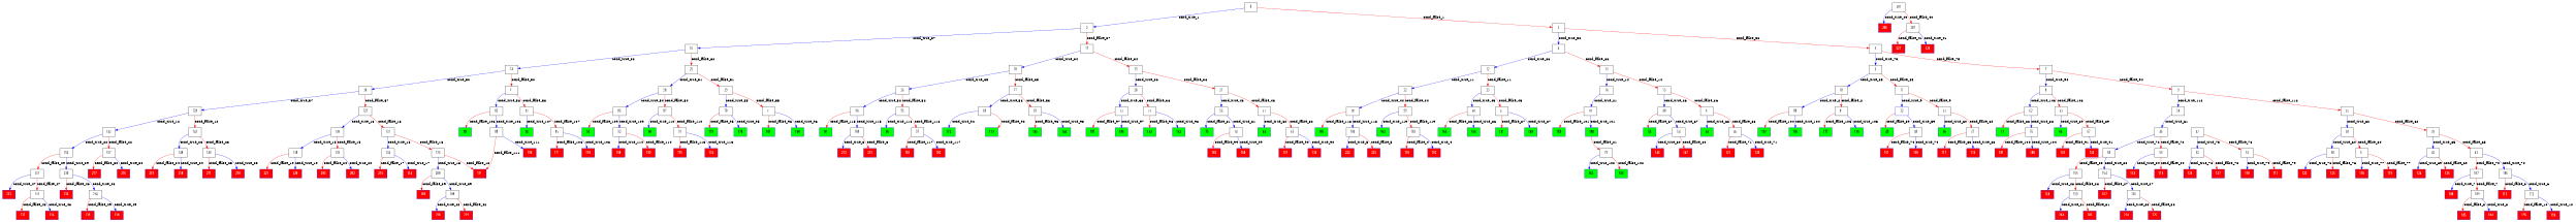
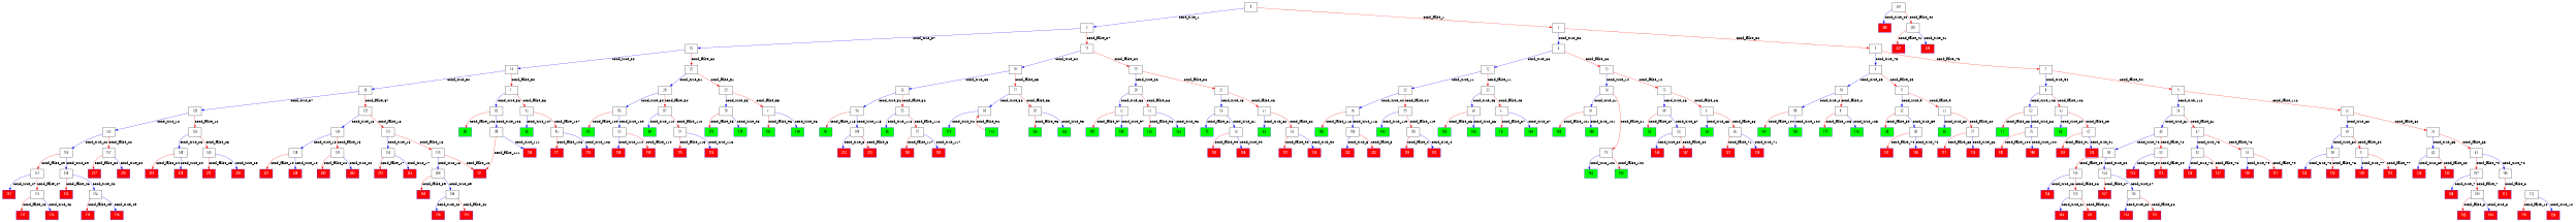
  digraph {
    node [color=blue fontname="Courier-Bold" shape=record style=filled]
    edge [color=blue]
    96 [fillcolor=green fontcolor=black height=.5]
    93 [fillcolor=green fontcolor=black height=.5]
    90 [fillcolor=green fontcolor=black height=.5]
    89 [fillcolor=green fontcolor=black height=.5]
    84 [fillcolor=green fontcolor=black height=.5]
    77 [fillcolor=green fontcolor=black height=.5]
    75 [fillcolor=green fontcolor=black height=.5]
    66 [fillcolor=green fontcolor=black height=.5]
    64 [fillcolor=green fontcolor=black height=.5]
    55 [fillcolor=green fontcolor=black height=.5]
    49 [fillcolor=green fontcolor=black height=.5]
    44 [fillcolor=green fontcolor=black height=.5]
    36 [fillcolor=green fontcolor=black height=.5]
    197 [fillcolor=green fontcolor=black height=.5]
    196 [fillcolor=green fontcolor=black height=.5]
    189 [fillcolor=green fontcolor=black height=.5]
    188 [fillcolor=green fontcolor=black height=.5]
    187 [fillcolor=green fontcolor=black height=.5]
    186 [fillcolor=green fontcolor=black height=.5]
    179 [fillcolor=green fontcolor=black height=.5]
    178 [fillcolor=green fontcolor=black height=.5]
    177 [fillcolor=green fontcolor=black height=.5]
    176 [fillcolor=green fontcolor=black height=.5]
    173 [fillcolor=green fontcolor=black height=.5]
    172 [fillcolor=green fontcolor=black height=.5]
    165 [fillcolor=green fontcolor=black height=.5]
    164 [fillcolor=green fontcolor=black height=.5]
    163 [fillcolor=green fontcolor=black height=.5]
    162 [fillcolor=green fontcolor=black height=.5]
    161 [fillcolor=green fontcolor=black height=.5]
    160 [fillcolor=green fontcolor=black height=.5]
    153 [fillcolor=green fontcolor=black height=.5]
    152 [fillcolor=green fontcolor=black height=.5]
    145 [fillcolor=green fontcolor=black height=.5]
    144 [fillcolor=green fontcolor=black height=.5]
    141 [fillcolor=green fontcolor=black height=.5]
    140 [fillcolor=green fontcolor=black height=.5]
    105 [fillcolor=green fontcolor=black height=.5]
    102 [fillcolor=green fontcolor=black height=.5]
    101 [fillcolor=green fontcolor=black height=.5]
    195 [fillcolor=red fontcolor=white height=.5]
    193 [fillcolor=red fontcolor=white height=.5]
    191 [fillcolor=red fontcolor=white height=.5]
    185 [fillcolor=red fontcolor=white height=.5]
    183 [fillcolor=red fontcolor=white height=.5]
    181 [fillcolor=red fontcolor=white height=.5]
    212 [fillcolor=red fontcolor=white height=.5]
    175 [fillcolor=red fontcolor=white height=.5]
    171 [fillcolor=red fontcolor=white height=.5]
    169 [fillcolor=red fontcolor=white height=.5]
    167 [fillcolor=red fontcolor=white height=.5]
    204 [fillcolor=red fontcolor=white height=.5]
    146 [fillcolor=red fontcolor=white height=.5]
    216 [fillcolor=red fontcolor=white height=.5]
    158 [fillcolor=red fontcolor=white height=.5]
    151 [fillcolor=red fontcolor=white height=.5]
    210 [fillcolor=red fontcolor=white height=.5]
    147 [fillcolor=red fontcolor=white height=.5]
    218 [fillcolor=red fontcolor=white height=.5]
    202 [fillcolor=red fontcolor=white height=.5]
    137 [fillcolor=red fontcolor=white height=.5]
    228 [fillcolor=red fontcolor=white height=.5]
    133 [fillcolor=red fontcolor=white height=.5]
    214 [fillcolor=red fontcolor=white height=.5]
    220 [fillcolor=red fontcolor=white height=.5]
    127 [fillcolor=red fontcolor=white height=.5]
    125 [fillcolor=red fontcolor=white height=.5]
    123 [fillcolor=red fontcolor=white height=.5]
    121 [fillcolor=red fontcolor=white height=.5]
    119 [fillcolor=red fontcolor=white height=.5]
    150 [fillcolor=red fontcolor=white height=.5]
    117 [fillcolor=red fontcolor=white height=.5]
    115 [fillcolor=red fontcolor=white height=.5]
    113 [fillcolor=red fontcolor=white height=.5]
    111 [fillcolor=red fontcolor=white height=.5]
    184 [fillcolor=red fontcolor=white height=.5]
    108 [fillcolor=red fontcolor=white height=.5]
    192 [fillcolor=red fontcolor=white height=.5]
    224 [fillcolor=red fontcolor=white height=.5]
    182 [fillcolor=red fontcolor=white height=.5]
    174 [fillcolor=red fontcolor=white height=.5]
    170 [fillcolor=red fontcolor=white height=.5]
    180 [fillcolor=red fontcolor=white height=.5]
    132 [fillcolor=red fontcolor=white height=.5]
    136 [fillcolor=red fontcolor=white height=.5]
    114 [fillcolor=red fontcolor=white height=.5]
    110 [fillcolor=red fontcolor=white height=.5]
    118 [fillcolor=red fontcolor=white height=.5]
    126 [fillcolor=red fontcolor=white height=.5]
    120 [fillcolor=red fontcolor=white height=.5]
    194 [fillcolor=red fontcolor=white height=.5]
    124 [fillcolor=red fontcolor=white height=.5]
    222 [fillcolor=red fontcolor=white height=.5]
    116 [fillcolor=red fontcolor=white height=.5]
    122 [fillcolor=red fontcolor=white height=.5]
    190 [fillcolor=red fontcolor=white height=.5]
    198 [fillcolor=red fontcolor=white height=.5]
    239 [fillcolor=red fontcolor=white height=.5]
    237 [fillcolor=red fontcolor=white height=.5]
    235 [fillcolor=red fontcolor=white height=.5]
    236 [fillcolor=red fontcolor=white height=.5]
    232 [fillcolor=red fontcolor=white height=.5]
    229 [fillcolor=red fontcolor=white height=.5]
    227 [fillcolor=red fontcolor=white height=.5]
    225 [fillcolor=red fontcolor=white height=.5]
    223 [fillcolor=red fontcolor=white height=.5]
    221 [fillcolor=red fontcolor=white height=.5]
    219 [fillcolor=red fontcolor=white height=.5]
    168 [fillcolor=red fontcolor=white height=.5]
    217 [fillcolor=red fontcolor=white height=.5]
    215 [fillcolor=red fontcolor=white height=.5]
    213 [fillcolor=red fontcolor=white height=.5]
    211 [fillcolor=red fontcolor=white height=.5]
    209 [fillcolor=red fontcolor=white height=.5]
    226 [fillcolor=red fontcolor=white height=.5]
    205 [fillcolor=red fontcolor=white height=.5]
    203 [fillcolor=red fontcolor=white height=.5]
    206 [fillcolor=red fontcolor=white height=.5]
    199 [fillcolor=red fontcolor=white height=.5]
    238 [fillcolor=red fontcolor=white height=.5]
    0 [color=black fontname=Courier height=.5 style=""]
    2 [color=black fontname=Courier height=.5 style=""]
    3 [color=black fontname=Courier height=.5 style=""]
    16 [color=black fontname=Courier height=.5 style=""]
    17 [color=black fontname=Courier height=.5 style=""]
    4 [color=black fontname=Courier height=.5 style=""]
    5 [color=black fontname=Courier height=.5 style=""]
    24 [color=black fontname=Courier height=.5 style=""]
    25 [color=black fontname=Courier height=.5 style=""]
    18 [color=black fontname=Courier height=.5 style=""]
    19 [color=black fontname=Courier height=.5 style=""]
    12 [color=black fontname=Courier height=.5 style=""]
    13 [color=black fontname=Courier height=.5 style=""]
    6 [color=black fontname=Courier height=.5 style=""]
    7 [color=black fontname=Courier height=.5 style=""]
    30 [color=black fontname=Courier height=.5 style=""]
    31 [color=black fontname=Courier height=.5 style=""]
    28 [color=black fontname=Courier height=.5 style=""]
    29 [color=black fontname=Courier height=.5 style=""]
    26 [color=black fontname=Courier height=.5 style=""]
    27 [color=black fontname=Courier height=.5 style=""]
    20 [color=black fontname=Courier height=.5 style=""]
    21 [color=black fontname=Courier height=.5 style=""]
    22 [color=black fontname=Courier height=.5 style=""]
    23 [color=black fontname=Courier height=.5 style=""]
    14 [color=black fontname=Courier height=.5 style=""]
    15 [color=black fontname=Courier height=.5 style=""]
    10 [color=black fontname=Courier height=.5 style=""]
    11 [color=black fontname=Courier height=.5 style=""]
    8 [color=black fontname=Courier height=.5 style=""]
    9 [color=black fontname=Courier height=.5 style=""]
    80 [color=black fontname=Courier height=.5 style=""]
    81 [color=black fontname=Courier height=.5 style=""]
    100 [color=black fontname=Courier height=.5 style=""]
    103 [color=black fontname=Courier height=.5 style=""]
    104 [color=black fontname=Courier height=.5 style=""]
    106 [color=black fontname=Courier height=.5 style=""]
    112 [color=black fontname=Courier height=.5 style=""]
    107 [color=black fontname=Courier height=.5 style=""]
    109 [color=black fontname=Courier height=.5 style=""]
-   32 [fontname=Courier height=.5 style=""]
+   32 [color=black fontname=Courier height=.5 style=""]
    33 [color=black fontname=Courier height=.5 style=""]
    48 [color=black fontname=Courier height=.5 style=""]
    37 [color=black fontname=Courier height=.5 style=""]
    98 [color=black fontname=Courier height=.5 style=""]
    99 [color=black fontname=Courier height=.5 style=""]
    60 [color=black fontname=Courier height=.5 style=""]
    61 [color=black fontname=Courier height=.5 style=""]
    128 [color=black fontname=Courier height=.5 style=""]
    142 [color=black fontname=Courier height=.5 style=""]
    143 [color=black fontname=Courier height=.5 style=""]
    156 [color=black fontname=Courier height=.5 style=""]
    157 [color=black fontname=Courier height=.5 style=""]
    148 [color=black fontname=Courier height=.5 style=""]
    149 [color=black fontname=Courier height=.5 style=""]
    230 [color=black fontname=Courier height=.5 style=""]
    231 [color=black fontname=Courier height=.5 style=""]
    234 [color=black fontname=Courier height=.5 style=""]
    233 [color=black fontname=Courier height=.5 style=""]
    129 [color=black fontname=Courier height=.5 style=""]
    130 [color=black fontname=Courier height=.5 style=""]
    131 [color=black fontname=Courier height=.5 style=""]
    138 [color=black fontname=Courier height=.5 style=""]
    139 [color=black fontname=Courier height=.5 style=""]
    134 [color=black fontname=Courier height=.5 style=""]
    135 [color=black fontname=Courier height=.5 style=""]
    200 [color=black fontname=Courier height=.5 style=""]
    208 [color=black fontname=Courier height=.5 style=""]
    201 [color=black fontname=Courier height=.5 style=""]
    207 [color=black fontname=Courier height=.5 style=""]
    78 [color=black fontname=Courier height=.5 style=""]
    79 [color=black fontname=Courier height=.5 style=""]
    40 [color=black fontname=Courier height=.5 style=""]
    41 [color=black fontname=Courier height=.5 style=""]
    54 [color=black fontname=Courier height=.5 style=""]
    45 [color=black fontname=Courier height=.5 style=""]
    154 [color=black fontname=Courier height=.5 style=""]
    166 [color=black fontname=Courier height=.5 style=""]
    155 [color=black fontname=Courier height=.5 style=""]
    159 [color=black fontname=Courier height=.5 style=""]
    82 [color=black fontname=Courier height=.5 style=""]
    83 [color=black fontname=Courier height=.5 style=""]
    86 [color=black fontname=Courier height=.5 style=""]
    87 [color=black fontname=Courier height=.5 style=""]
    70 [color=black fontname=Courier height=.5 style=""]
    71 [color=black fontname=Courier height=.5 style=""]
    88 [color=black fontname=Courier height=.5 style=""]
    85 [color=black fontname=Courier height=.5 style=""]
    92 [color=black fontname=Courier height=.5 style=""]
    91 [color=black fontname=Courier height=.5 style=""]
    94 [color=black fontname=Courier height=.5 style=""]
    95 [color=black fontname=Courier height=.5 style=""]
    68 [color=black fontname=Courier height=.5 style=""]
    69 [color=black fontname=Courier height=.5 style=""]
    72 [color=black fontname=Courier height=.5 style=""]
    73 [color=black fontname=Courier height=.5 style=""]
    56 [color=black fontname=Courier height=.5 style=""]
    57 [color=black fontname=Courier height=.5 style=""]
    97 [color=black fontname=Courier height=.5 style=""]
    74 [color=black fontname=Courier height=.5 style=""]
    65 [color=black fontname=Courier height=.5 style=""]
    62 [color=black fontname=Courier height=.5 style=""]
    63 [color=black fontname=Courier height=.5 style=""]
    34 [color=black fontname=Courier height=.5 style=""]
    35 [color=black fontname=Courier height=.5 style=""]
    46 [color=black fontname=Courier height=.5 style=""]
    47 [color=black fontname=Courier height=.5 style=""]
    58 [color=black fontname=Courier height=.5 style=""]
    59 [color=black fontname=Courier height=.5 style=""]
    52 [color=black fontname=Courier height=.5 style=""]
    53 [color=black fontname=Courier height=.5 style=""]
    38 [color=black fontname=Courier height=.5 style=""]
    39 [color=black fontname=Courier height=.5 style=""]
    50 [color=black fontname=Courier height=.5 style=""]
    51 [color=black fontname=Courier height=.5 style=""]
    42 [color=black fontname=Courier height=.5 style=""]
    43 [color=black fontname=Courier height=.5 style=""]
    76 [color=black fontname=Courier height=.5 style=""]
    67 [color=black fontname=Courier height=.5 style=""]
    0 -> 2 [label=cond_true_1]
    0 -> 3 [color=red label=cond_false_1]
    2 -> 16 [label=cond_true_37]
    2 -> 17 [color=red label=cond_false_37]
    3 -> 4 [label=cond_true_56]
    3 -> 5 [color=red label=cond_false_56]
    16 -> 24 [label=cond_true_32]
    16 -> 25 [color=red label=cond_false_32]
    17 -> 18 [label=cond_true_34]
    17 -> 19 [color=red label=cond_false_34]
    4 -> 12 [label=cond_true_66]
    4 -> 13 [color=red label=cond_false_66]
    5 -> 6 [label=cond_true_75]
    5 -> 7 [color=red label=cond_false_75]
    24 -> 30 [label=cond_true_50]
    24 -> 31 [color=red label=cond_false_50]
    25 -> 28 [label=cond_true_51]
    25 -> 29 [color=red label=cond_false_51]
    18 -> 26 [label=cond_true_35]
    18 -> 27 [color=red label=cond_false_35]
    19 -> 20 [label=cond_true_36]
    19 -> 21 [color=red label=cond_false_36]
    12 -> 22 [label=cond_true_11]
    12 -> 23 [color=red label=cond_false_11]
    13 -> 14 [label=cond_true_14]
    13 -> 15 [color=red label=cond_false_14]
    6 -> 10 [label=cond_true_85]
    6 -> 11 [color=red label=cond_false_85]
    7 -> 8 [label=cond_true_94]
    7 -> 9 [color=red label=cond_false_94]
    30 -> 128 [label=cond_true_57]
    30 -> 129 [color=red label=cond_false_57]
    31 -> 82 [label=cond_true_58]
    31 -> 83 [color=red label=cond_false_58]
    28 -> 86 [label=cond_true_54]
    28 -> 87 [color=red label=cond_false_54]
    29 -> 70 [label=cond_true_55]
    29 -> 71 [color=red label=cond_false_55]
    26 -> 94 [label=cond_true_52]
    26 -> 95 [color=red label=cond_false_52]
    27 -> 68 [label=cond_true_53]
    27 -> 69 [color=red label=cond_false_53]
    20 -> 72 [label=cond_true_38]
    20 -> 73 [color=red label=cond_false_38]
    21 -> 56 [label=cond_true_43]
    21 -> 57 [color=red label=cond_false_43]
    22 -> 98 [label=cond_true_44]
    22 -> 99 [color=red label=cond_false_44]
    23 -> 60 [label=cond_true_45]
    23 -> 61 [color=red label=cond_false_45]
    14 -> 78 [label=cond_true_21]
-   188 -> 79 [color=red label=cond_false_21]
+   14 -> 79 [color=red label=cond_false_21]
    15 -> 40 [label=cond_true_26]
    15 -> 41 [color=red label=cond_false_26]
    10 -> 80 [label=cond_true_2]
    10 -> 81 [color=red label=cond_false_2]
    11 -> 32 [label=cond_true_9]
    11 -> 33 [color=red label=cond_false_9]
    8 -> 62 [label=cond_true_103]
    8 -> 63 [color=red label=cond_false_103]
    9 -> 34 [label=cond_true_112]
    9 -> 35 [color=red label=cond_false_112]
    80 -> 197 [color=red label=cond_false_104]
    80 -> 196 [label=cond_true_104]
    81 -> 177 [color=red label=cond_false_105]
    81 -> 176 [label=cond_true_105]
    100 -> 212 [label=cond_true_3]
    100 -> 213 [color=red label=cond_false_3]
    103 -> 193 [color=red label=cond_false_4]
    103 -> 192 [label=cond_true_4]
    104 -> 222 [label=cond_true_5]
    104 -> 223 [color=red label=cond_false_5]
    106 -> 113 [color=red label=cond_false_6]
-   106 -> 112 [label=cond_true_6]
    112 -> 195 [color=red label=cond_false_10]
    112 -> 194 [label=cond_true_10]
    107 -> 108 [label=cond_true_7]
    107 -> 109 [color=red label=cond_false_7]
    109 -> 185 [color=red label=cond_false_8]
    109 -> 184 [label=cond_true_8]
    32 -> 49 [color=red label=cond_false_59]
    32 -> 48 [label=cond_true_59]
    33 -> 36 [label=cond_true_60]
    33 -> 37 [color=red label=cond_false_60]
    48 -> 151 [color=red label=cond_false_74]
    48 -> 150 [label=cond_true_74]
    37 -> 117 [color=red label=cond_false_63]
    37 -> 116 [label=cond_true_63]
    98 -> 105 [color=red label=cond_false_118]
    98 -> 104 [label=cond_true_118]
    99 -> 102 [label=cond_true_119]
    99 -> 103 [color=red label=cond_false_119]
    60 -> 165 [color=red label=cond_false_86]
    60 -> 164 [label=cond_true_86]
    61 -> 141 [color=red label=cond_false_87]
    61 -> 140 [label=cond_true_87]
    128 -> 142 [label=cond_true_12]
    128 -> 143 [color=red label=cond_false_12]
    142 -> 156 [label=cond_true_22]
    142 -> 157 [color=red label=cond_false_22]
    143 -> 148 [label=cond_true_23]
    143 -> 149 [color=red label=cond_false_23]
    156 -> 230 [label=cond_true_29]
    156 -> 231 [color=red label=cond_false_29]
    157 -> 216 [label=cond_true_30]
    157 -> 217 [color=red label=cond_false_30]
    148 -> 218 [label=cond_true_24]
    148 -> 219 [color=red label=cond_false_24]
    149 -> 210 [label=cond_true_25]
    149 -> 211 [color=red label=cond_false_25]
    230 -> 235 [color=red label=cond_false_46]
    230 -> 234 [label=cond_true_46]
    231 -> 232 [label=cond_true_47]
    231 -> 233 [color=red label=cond_false_47]
    234 -> 239 [color=red label=cond_false_49]
    234 -> 238 [label=cond_true_49]
    233 -> 237 [color=red label=cond_false_48]
    233 -> 236 [label=cond_true_48]
    129 -> 130 [label=cond_true_13]
    129 -> 131 [color=red label=cond_false_13]
    130 -> 138 [label=cond_true_15]
    130 -> 139 [color=red label=cond_false_15]
    131 -> 134 [label=cond_true_16]
    131 -> 135 [color=red label=cond_false_16]
    138 -> 220 [label=cond_true_19]
    138 -> 221 [color=red label=cond_false_19]
    139 -> 202 [label=cond_true_20]
    139 -> 203 [color=red label=cond_false_20]
    134 -> 214 [label=cond_true_17]
    134 -> 215 [color=red label=cond_false_17]
    135 -> 191 [color=red label=cond_false_18]
    135 -> 200 [label=cond_true_18]
    200 -> 209 [color=red label=cond_false_39]
    200 -> 208 [label=cond_true_39]
    208 -> 228 [label=cond_true_42]
    208 -> 229 [color=red label=cond_false_42]
    201 -> 206 [label=cond_true_40]
    201 -> 207 [color=red label=cond_false_40]
    207 -> 227 [color=red label=cond_false_41]
    207 -> 226 [label=cond_true_41]
    78 -> 189 [color=red label=cond_false_101]
    78 -> 188 [label=cond_true_101]
    79 -> 163 [color=red label=cond_false_102]
    79 -> 162 [label=cond_true_102]
    40 -> 55 [color=red label=cond_false_67]
    40 -> 54 [label=cond_true_67]
    41 -> 44 [label=cond_true_68]
    41 -> 45 [color=red label=cond_false_68]
    54 -> 146 [label=cond_true_80]
    54 -> 147 [color=red label=cond_false_80]
    45 -> 121 [color=red label=cond_false_71]
    45 -> 120 [label=cond_true_71]
    154 -> 167 [color=red label=cond_false_27]
    154 -> 166 [label=cond_true_27]
    166 -> 224 [label=cond_true_33]
    166 -> 225 [color=red label=cond_false_33]
    155 -> 158 [label=cond_true_28]
    155 -> 159 [color=red label=cond_false_28]
    159 -> 204 [label=cond_true_31]
    159 -> 205 [color=red label=cond_false_31]
    82 -> 89 [color=red label=cond_false_106]
    82 -> 88 [label=cond_true_106]
    83 -> 84 [label=cond_true_107]
    83 -> 85 [color=red label=cond_false_107]
    86 -> 93 [color=red label=cond_false_109]
    86 -> 92 [label=cond_true_109]
    87 -> 90 [label=cond_true_110]
    87 -> 91 [color=red label=cond_false_110]
    70 -> 179 [color=red label=cond_false_95]
    70 -> 178 [label=cond_true_95]
    71 -> 161 [color=red label=cond_false_96]
    71 -> 160 [label=cond_true_96]
    88 -> 191 [color=red label=cond_false_111]
    88 -> 190 [label=cond_true_111]
    85 -> 171 [color=red label=cond_false_108]
    85 -> 170 [label=cond_true_108]
    92 -> 198 [label=cond_true_114]
    92 -> 199 [color=red label=cond_false_114]
    91 -> 175 [color=red label=cond_false_113]
    91 -> 174 [label=cond_true_113]
    94 -> 101 [color=red label=cond_false_115]
    94 -> 100 [label=cond_true_115]
    95 -> 96 [label=cond_true_116]
    95 -> 97 [color=red label=cond_false_116]
-   68 -> 173 [color=red label=cond_false_92]
+   173 -> 68 [color=red label=cond_false_92]
    68 -> 172 [label=cond_true_92]
    69 -> 145 [color=red label=cond_false_93]
    69 -> 144 [label=cond_true_93]
    72 -> 187 [color=red label=cond_false_97]
    72 -> 186 [label=cond_true_97]
    73 -> 153 [color=red label=cond_false_98]
    73 -> 152 [label=cond_true_98]
    56 -> 75 [label=cond_false_81]
    56 -> 74 [label=cond_true_81]
    57 -> 64 [label=cond_true_82]
    57 -> 65 [color=red label=cond_false_82]
    97 -> 183 [color=red label=cond_false_117]
    97 -> 182 [label=cond_true_117]
    74 -> 169 [color=red label=cond_false_99]
    74 -> 168 [label=cond_true_99]
    65 -> 137 [color=red label=cond_false_90]
    65 -> 136 [label=cond_true_90]
    62 -> 77 [color=red label=cond_false_88]
    62 -> 76 [label=cond_true_88]
    63 -> 66 [label=cond_true_89]
    63 -> 67 [color=red label=cond_false_89]
    34 -> 46 [label=cond_true_61]
+   34 -> 47 [color=red label=cond_false_61]
    35 -> 38 [label=cond_true_62]
    35 -> 39 [color=red label=cond_false_62]
    46 -> 58 [label=cond_true_72]
    46 -> 59 [color=red label=cond_false_72]
    47 -> 52 [label=cond_true_73]
    47 -> 53 [color=red label=cond_false_73]
    58 -> 154 [label=cond_true_83]
    58 -> 155 [color=red label=cond_false_83]
    59 -> 115 [color=red label=cond_false_84]
    59 -> 114 [label=cond_true_84]
    52 -> 127 [color=red label=cond_false_78]
    52 -> 126 [label=cond_true_78]
    53 -> 111 [color=red label=cond_false_79]
    53 -> 110 [label=cond_true_79]
    38 -> 50 [label=cond_true_64]
    38 -> 51 [color=red label=cond_false_64]
    39 -> 42 [label=cond_true_65]
    39 -> 43 [color=red label=cond_false_65]
    50 -> 123 [color=red label=cond_false_76]
    50 -> 122 [label=cond_true_76]
    51 -> 119 [color=red label=cond_false_77]
    51 -> 118 [label=cond_true_77]
    42 -> 125 [color=red label=cond_false_69]
    42 -> 124 [label=cond_true_69]
    43 -> 106 [label=cond_true_70]
    43 -> 107 [color=red label=cond_false_70]
    76 -> 181 [color=red label=cond_false_100]
    76 -> 180 [label=cond_true_100]
    67 -> 133 [color=red label=cond_false_91]
    67 -> 132 [label=cond_true_91]
  }
